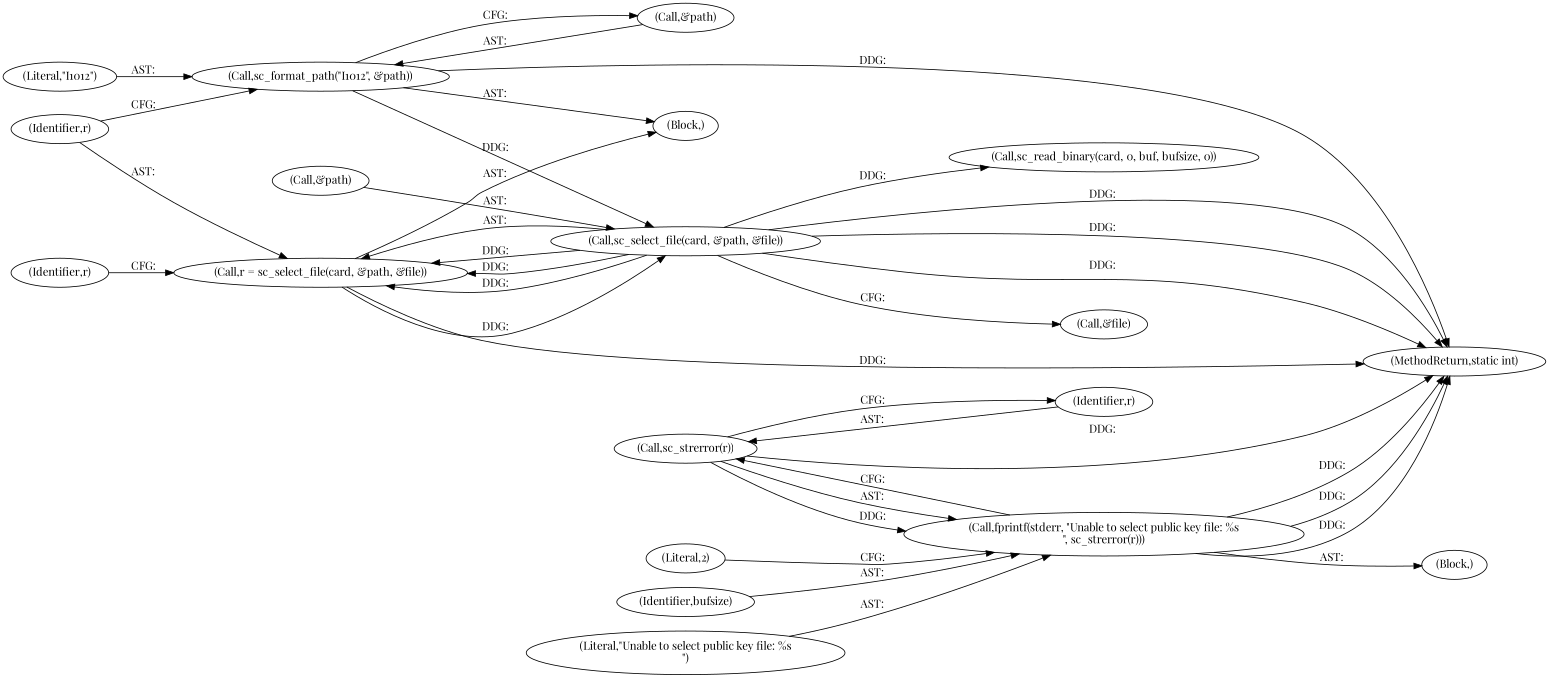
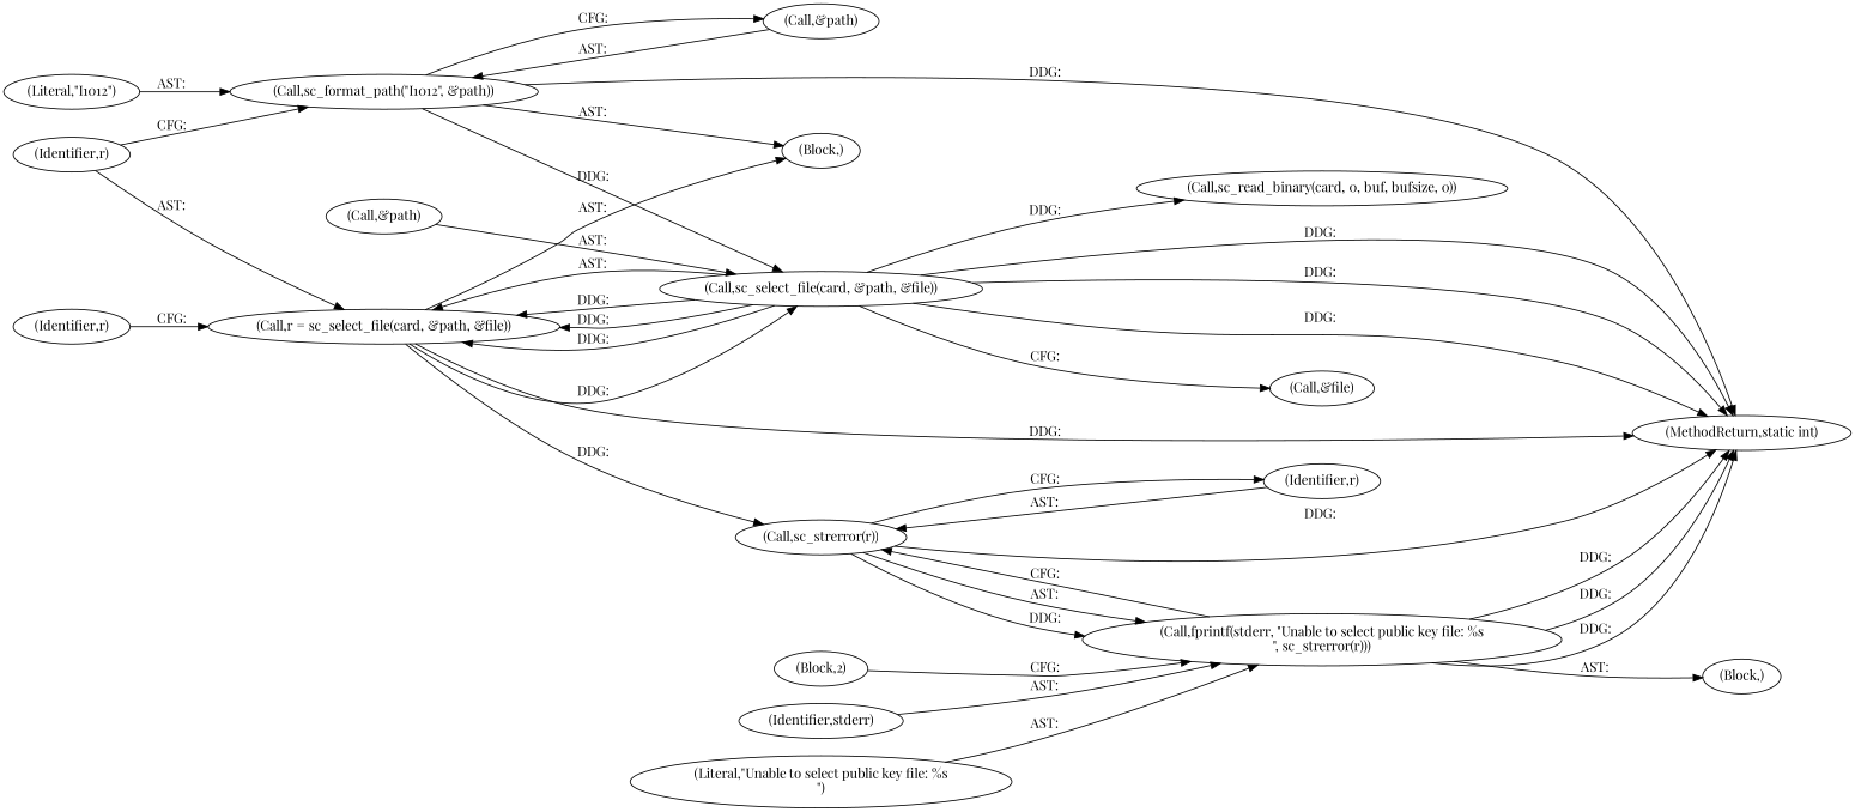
  digraph {
    fontname="Playfair Display"
    rankdir=LR
    node [fontname="Playfair Display"]
    edge [fontname="Playfair Display"]
    n1 [label="(Call,sc_strerror(r))"]
    n2 [label="(Call,fprintf(stderr, \"Unable to select public key file: %s\n\", sc_strerror(r)))"]
    n3 [label="(Identifier,r)"]
    n4 [label="(MethodReturn,static int)"]
    n5 [label="(Block,)"]
    n6 [label="(Call,r = sc_select_file(card, &path, &file))"]
    n7 [label="(Call,sc_select_file(card, &path, &file))"]
    n8 [label="(Block,)"]
    n9 [label="(Call,&file)"]
    n10 [label="(Call,sc_read_binary(card, 0, buf, bufsize, 0))"]
    n11 [label="(Call,sc_format_path(\"I1012\", &path))"]
    n12 [label="(Call,&path)"]
    n13 [label="(Literal,\"I1012\")"]
    n14 [label="(Identifier,r)"]
    n15 [label="(Call,&path)"]
    n16 [label="(Identifier,r)"]
-   n17 [label="(Identifier,bufsize)"]
+   n17 [label="(Identifier,stderr)"]
    n18 [label="(Literal,\"Unable to select public key file: %s\n\")"]
-   n19 [label="(Literal,2)"]
+   n19 [label="(Block,2)"]
    n1 -> n2 [label="AST: "]
    n1 -> n2 [label="DDG: "]
    n1 -> n3 [label="CFG: "]
    n1 -> n4 [label="DDG: "]
    n2 -> n1 [label="CFG: "]
    n2 -> n4 [label="DDG: "]
    n2 -> n4 [label="DDG: "]
    n2 -> n4 [label="DDG: "]
    n2 -> n5 [label="AST: "]
    n3 -> n1 [label="AST: "]
+   n6 -> n1 [label="DDG: "]
    n6 -> n4 [label="DDG: "]
    n6 -> n7 [label="DDG: "]
    n6 -> n8 [label="AST: "]
    n7 -> n4 [label="DDG: "]
    n7 -> n4 [label="DDG: "]
    n7 -> n4 [label="DDG: "]
    n7 -> n6 [label="AST: "]
    n7 -> n6 [label="DDG: "]
    n7 -> n6 [label="DDG: "]
    n7 -> n6 [label="DDG: "]
    n7 -> n9 [label="CFG: "]
    n7 -> n10 [label="DDG: "]
    n11 -> n4 [label="DDG: "]
    n11 -> n7 [label="DDG: "]
    n11 -> n8 [label="AST: "]
    n11 -> n12 [label="CFG: "]
    n12 -> n11 [label="AST: "]
    n13 -> n11 [label="AST: "]
    n14 -> n6 [label="CFG: "]
    n15 -> n7 [label="AST: "]
    n16 -> n6 [label="AST: "]
    n16 -> n11 [label="CFG: "]
    n17 -> n2 [label="AST: "]
    n18 -> n2 [label="AST: "]
    n19 -> n2 [label="CFG: "]
  }
